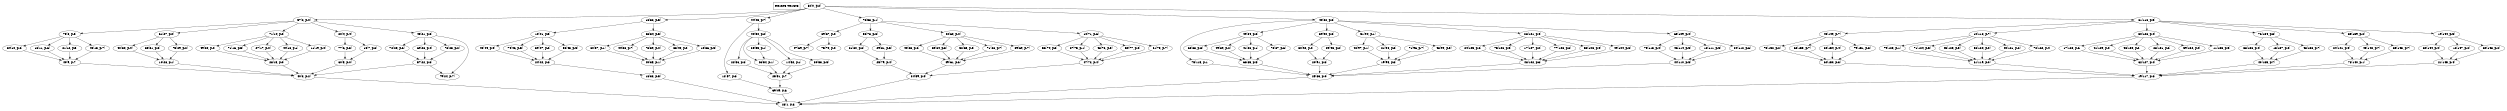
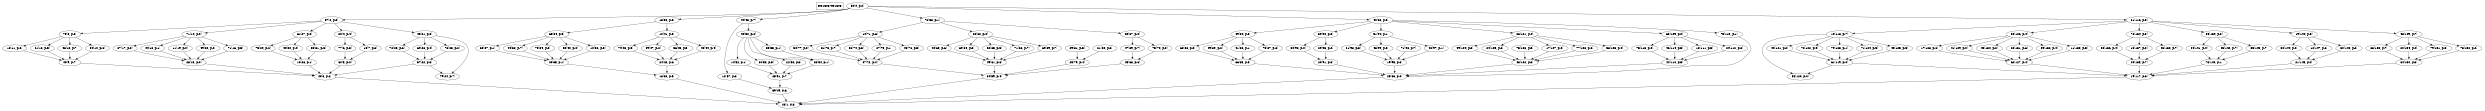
  digraph {
    fontname="DejaVu Serif"
    node [fontname="DejaVu Serif"]
    edge [fontname="DejaVu Serif"]
    n1 [label="D=1505 T=1505" shape=box]
    n2 [label="32(0, p:2)"]
    n3 [label="57(2, p:0)"]
    n4 [label="18(32, p:5)"]
    n5 [label="44(48, p:7)"]
    n6 [label="76(58, p:1)"]
    n7 [label="40(82, p:3)"]
    n8 [label="61(116, p:5)"]
    n9 [label="20(4, p:4)"]
    n10 [label="73(8, p:3)"]
    n11 [label="71(14, p:0)"]
    n12 [label="43(21, p:3)"]
    n13 [label="61(27, p:0)"]
    n14 [label="63(34, p:5)"]
    n15 [label="10(41, p:5)"]
    n16 [label="40(50, p:2)"]
    n17 [label="12(57, p:6)"]
    n18 [label="20(60, p:0)"]
    n19 [label="69(67, p:0)"]
    n20 [label="10(71, p:6)"]
-   n21 [label="56(78, p:3)"]
    n22 [label="49(84, p:3)"]
    n23 [label="39(90, p:3)"]
    n24 [label="51(94, p:1)"]
    n25 [label="28(101, p:4)"]
    n26 [label="63(109, p:0)"]
    n27 [label="75(115, p:1)"]
    n28 [label="10(118, p:7)"]
    n29 [label="30(126, p:4)"]
    n30 [label="76(134, p:3)"]
    n31 [label="35(139, p:2)"]
    n32 [label="19(144, p:5)"]
    n33 [label="48(149, p:7)"]
    n34 [label="23(1, p:3)"]
    n35 [label="77(6, p:3)"]
    n36 [label="13(7, p:6)"]
    n37 [label="34(10, p:6)"]
    n38 [label="18(11, p:6)"]
    n39 [label="21(12, p:5)"]
    n40 [label="48(13, p:7)"]
    n41 [label="71(16, p:5)"]
    n42 [label="27(17, p:0)"]
    n43 [label="44(18, p:1)"]
    n44 [label="11(19, p:0)"]
    n45 [label="49(20, p:0)"]
    n46 [label="78(23, p:2)"]
    n47 [label="79(24, p:7)"]
    n48 [label="72(25, p:6)"]
    n49 [label="69(26, p:4)"]
    n50 [label="75(29, p:2)"]
    n51 [label="40(30, p:4)"]
    n52 [label="33(31, p:3)"]
    n53 [label="40(3, p:2)"]
    n54 [label="60(5, p:0)"]
    n55 [label="40(9, p:7)"]
    n56 [label="28(15, p:0)"]
    n57 [label="57(22, p:3)"]
    n58 [label="10(28, p:1)"]
    n59 [label="10(36, p:5)"]
    n60 [label="60(37, p:1)"]
    n61 [label="44(38, p:7)"]
    n62 [label="73(39, p:0)"]
    n63 [label="33(40, p:0)"]
    n64 [label="56(43, p:5)"]
    n65 [label="48(44, p:4)"]
    n66 [label="74(46, p:5)"]
    n67 [label="39(47, p:2)"]
    n68 [label="18(33, p:5)"]
    n69 [label="40(35, p:1)"]
    n70 [label="24(42, p:6)"]
    n71 [label="14(52, p:1)"]
    n72 [label="30(53, p:5)"]
    n73 [label="23(54, p:1)"]
    n74 [label="25(55, p:1)"]
    n75 [label="22(56, p:3)"]
    n76 [label="39(49, p:6)"]
    n77 [label="25(51, p:7)"]
    n78 [label="69(69, p:7)"]
    n79 [label="40(63, p:6)"]
    n80 [label="69(64, p:3)"]
    n81 [label="52(65, p:5)"]
    n82 [label="71(66, p:7)"]
    n83 [label="47(69, p:7)"]
    n84 [label="75(70, p:0)"]
    n85 [label="31(73, p:7)"]
    n86 [label="56(74, p:3)"]
    n87 [label="27(75, p:1)"]
    n88 [label="48(76, p:5)"]
    n89 [label="50(77, p:0)"]
    n90 [label="21(80, p:6)"]
    n91 [label="29(81, p:5)"]
    n92 [label="34(59, p:4)"]
    n93 [label="49(61, p:6)"]
+   n94 [label="45(68, p:6)"]
    n95 [label="47(72, p:4)"]
    n96 [label="25(79, p:4)"]
    n97 [label="41(86, p:1)"]
    n98 [label="73(87, p:6)"]
    n99 [label="68(88, p:3)"]
    n100 [label="49(89, p:2)"]
    n101 [label="30(92, p:0)"]
    n102 [label="29(93, p:2)"]
    n103 [label="42(97, p:1)"]
    n104 [label="21(98, p:3)"]
    n105 [label="48(99, p:5)"]
    n106 [label="58(103, p:4)"]
    n107 [label="49(104, p:3)"]
    n108 [label="24(105, p:6)"]
    n109 [label="75(106, p:5)"]
    n110 [label="17(107, p:0)"]
    n111 [label="77(108, p:6)"]
    n112 [label="18(111, p:5)"]
    n113 [label="24(112, p:6)"]
    n114 [label="75(113, p:0)"]
    n115 [label="46(114, p:5)"]
    n116 [label="25(83, p:0)"]
    n117 [label="66(85, p:5)"]
    n118 [label="20(91, p:3)"]
    n119 [label="71(96, p:7)"]
    n120 [label="19(95, p:3)"]
    n121 [label="48(102, p:3)"]
    n122 [label="44(110, p:5)"]
    n123 [label="58(120, p:0)"]
    n124 [label="40(121, p:2)"]
    n125 [label="72(122, p:4)"]
    n126 [label="79(123, p:1)"]
    n127 [label="71(124, p:5)"]
    n128 [label="43(125, p:5)"]
    n129 [label="17(128, p:6)"]
    n130 [label="41(129, p:0)"]
    n131 [label="43(130, p:2)"]
    n132 [label="28(131, p:6)"]
    n133 [label="59(132, p:4)"]
    n134 [label="11(133, p:5)"]
    n135 [label="38(136, p:4)"]
    n136 [label="13(137, p:0)"]
    n137 [label="48(138, p:7)"]
    n138 [label="24(141, p:4)"]
    n139 [label="43(142, p:7)"]
    n140 [label="35(143, p:7)"]
    n141 [label="30(144, p:0)"]
    n142 [label="12(147, p:2)"]
    n143 [label="30(148, p:2)"]
    n144 [label="79(151, p:3)"]
    n145 [label="73(152, p:2)"]
    n146 [label="68(153, p:7)"]
    n147 [label="20(154, p:4)"]
    n148 [label="19(117, p:6)"]
    n149 [label="61(119, p:0)"]
    n150 [label="62(127, p:4)"]
    n151 [label="40(135, p:7)"]
    n152 [label="78(140, p:1)"]
    n153 [label="21(145, p:4)"]
    n154 [label="64(150, p:3)"]
    n2 -> n3
    n2 -> n4
    n2 -> n5
    n2 -> n6
    n2 -> n7
    n2 -> n8
    n3 -> n9
    n3 -> n10
    n3 -> n11
    n3 -> n12
    n3 -> n13
    n4 -> n14
    n4 -> n15
    n5 -> n16
    n5 -> n17
    n6 -> n18
    n6 -> n19
    n6 -> n20
-   n6 -> n21
    n7 -> n22
    n7 -> n23
    n7 -> n24
    n7 -> n25
    n7 -> n26
    n7 -> n27
    n8 -> n28
    n8 -> n29
    n8 -> n30
    n8 -> n31
    n8 -> n32
    n8 -> n33
    n9 -> n35
    n9 -> n36
    n10 -> n37
    n10 -> n38
    n10 -> n39
    n10 -> n40
    n11 -> n41
    n11 -> n42
    n11 -> n43
    n11 -> n44
    n11 -> n45
    n12 -> n46
    n12 -> n47
    n12 -> n48
    n12 -> n49
    n13 -> n50
    n13 -> n51
    n13 -> n52
    n14 -> n59
    n14 -> n60
    n14 -> n61
    n14 -> n62
    n14 -> n63
    n15 -> n64
    n15 -> n65
    n15 -> n66
    n15 -> n67
    n16 -> n71
    n16 -> n72
    n16 -> n73
    n16 -> n74
    n16 -> n75
    n17 -> n76
    n18 -> n78
    n18 -> n79
    n18 -> n80
    n18 -> n81
    n18 -> n82
    n19 -> n83
    n19 -> n84
    n20 -> n85
    n20 -> n86
    n20 -> n87
    n20 -> n88
    n20 -> n89
-   n21 -> n90
-   n21 -> n91
    n22 -> n97
    n22 -> n98
    n22 -> n99
    n22 -> n100
    n23 -> n101
    n23 -> n102
    n24 -> n103
    n24 -> n104
    n24 -> n105
    n25 -> n106
    n25 -> n107
    n25 -> n108
-   n25 -> n109
    n25 -> n110
    n25 -> n111
    n26 -> n112
    n26 -> n113
    n26 -> n114
    n26 -> n115
    n27 -> n116
    n28 -> n123
    n28 -> n124
    n28 -> n125
    n28 -> n126
    n28 -> n127
    n28 -> n128
    n29 -> n129
    n29 -> n130
    n29 -> n131
    n29 -> n132
    n29 -> n133
    n29 -> n134
    n30 -> n135
    n30 -> n136
    n30 -> n137
    n31 -> n138
    n31 -> n139
    n31 -> n140
    n32 -> n141
    n32 -> n142
    n32 -> n143
    n33 -> n144
    n33 -> n145
    n33 -> n146
    n33 -> n147
    n35 -> n54
    n36 -> n54
    n37 -> n55
    n38 -> n55
    n39 -> n55
    n40 -> n55
    n41 -> n56
    n42 -> n56
    n43 -> n56
    n44 -> n56
    n45 -> n56
    n46 -> n57
    n48 -> n57
    n49 -> n57
    n50 -> n58
    n51 -> n58
    n52 -> n58
    n53 -> n34
    n54 -> n53
    n55 -> n53
    n56 -> n53
    n57 -> n47
    n57 -> n53
    n58 -> n53
    n59 -> n69
    n60 -> n69
    n61 -> n69
    n62 -> n69
    n63 -> n69
    n64 -> n70
    n65 -> n70
    n66 -> n70
    n67 -> n70
    n68 -> n34
    n69 -> n68
    n70 -> n68
    n71 -> n77
    n72 -> n77
    n73 -> n77
    n74 -> n73
    n75 -> n77
    n76 -> n34
    n77 -> n76
    n78 -> n93
    n79 -> n93
    n80 -> n93
    n81 -> n93
    n82 -> n93
+   n83 -> n94
+   n84 -> n94
    n85 -> n95
    n86 -> n95
    n87 -> n95
    n88 -> n95
    n89 -> n95
    n90 -> n96
    n91 -> n96
    n92 -> n34
    n93 -> n92
+   n94 -> n92
    n95 -> n92
    n96 -> n92
    n97 -> n117
    n98 -> n117
    n99 -> n117
    n100 -> n117
    n101 -> n118
    n102 -> n118
    n103 -> n120
    n104 -> n120
    n105 -> n120
    n106 -> n121
    n107 -> n121
    n108 -> n121
    n109 -> n121
    n110 -> n121
    n111 -> n121
    n112 -> n122
    n113 -> n122
    n114 -> n122
    n115 -> n122
    n116 -> n34
    n117 -> n116
    n118 -> n116
    n119 -> n120
    n120 -> n116
    n121 -> n116
    n122 -> n116
-   n123 -> n149
+   n149 -> n123
    n124 -> n149
    n125 -> n149
    n126 -> n149
    n127 -> n149
    n128 -> n149
    n129 -> n150
    n130 -> n150
    n131 -> n150
    n132 -> n150
    n133 -> n150
    n134 -> n150
    n135 -> n151
    n136 -> n151
    n137 -> n151
    n138 -> n152
    n139 -> n152
    n140 -> n152
    n141 -> n153
    n142 -> n153
    n143 -> n153
    n144 -> n154
    n145 -> n154
    n146 -> n154
    n147 -> n154
    n148 -> n34
    n149 -> n148
    n150 -> n148
    n151 -> n148
    n152 -> n148
    n153 -> n148
    n154 -> n148
  }
